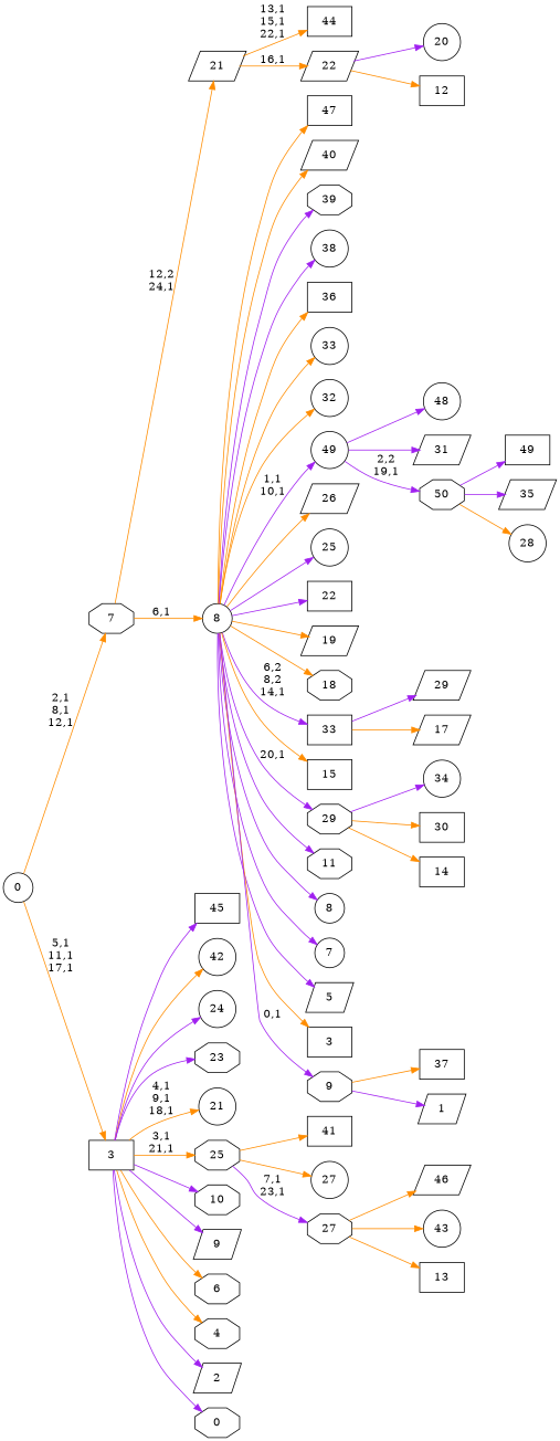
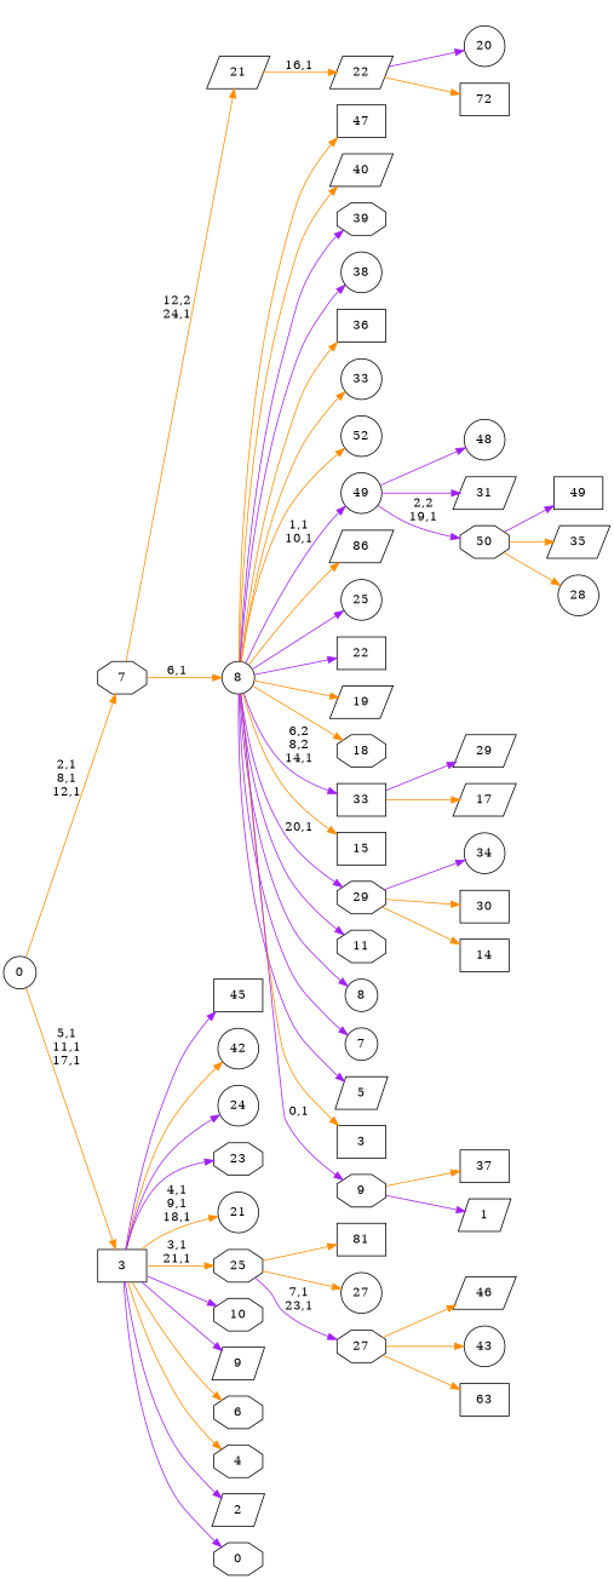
  digraph {
    rankdir=LR
    node [shape=circle]
    edge [color=darkorange]
    n1 [label=49 shape=box]
    n2 [label=48]
    n3 [label=47 shape=box]
    n4 [label=46 shape=parallelogram]
    n5 [label=45 shape=box]
-   n6 [label=44 shape=box]
    n7 [label=43]
    n8 [label=42]
-   n9 [label=41 shape=box]
+   n9 [label=81 shape=box]
    n10 [label=40 shape=parallelogram]
    n11 [label=39 shape=octagon]
    n12 [label=38]
    n13 [label=37 shape=box]
    n14 [label=36 shape=box]
    n15 [label=35 shape=parallelogram]
    n16 [label=34]
    n17 [label=33]
-   n18 [label=32]
+   n18 [label=52]
    n19 [label=31 shape=parallelogram]
    n20 [label=30 shape=box]
    n21 [label=29 shape=parallelogram]
    n22 [label=28]
    50 [shape=octagon]
    49
    n25 [label=27]
-   n26 [label=26 shape=parallelogram]
+   n26 [label=86 shape=parallelogram]
    n27 [label=25]
    n28 [label=24]
    n29 [label=23 shape=octagon]
    n30 [label=22 shape=box]
    n31 [label=21]
    n32 [label=20]
    n33 [label=19 shape=parallelogram]
    n34 [label=18 shape=octagon]
    n35 [label=17 shape=parallelogram]
    33 [shape=box]
    n37 [label=15 shape=box]
    n38 [label=14 shape=box]
    29 [shape=octagon]
-   n40 [label=13 shape=box]
+   n40 [label=63 shape=box]
    27 [shape=octagon]
    25 [shape=octagon]
-   n43 [label=12 shape=box]
+   n43 [label=72 shape=box]
    22 [shape=parallelogram]
    21 [shape=parallelogram]
    n46 [label=11 shape=octagon]
    n47 [label=10 shape=octagon]
    n48 [label=9 shape=parallelogram]
    n49 [label=8]
    n50 [label=7]
    n51 [label=6 shape=octagon]
    n52 [label=5 shape=parallelogram]
    n53 [label=4 shape=octagon]
    n54 [label=3 shape=box]
    n55 [label=2 shape=parallelogram]
    n56 [label=1 shape=parallelogram]
    9 [shape=octagon]
    8
    7 [shape=octagon]
    n60 [label=0 shape=octagon]
    3 [shape=box]
    0
    50 -> n1 [color=purple]
-   50 -> n15 [color=purple]
+   50 -> n15
    50 -> n22
    49 -> n2 [color=purple]
    49 -> n19 [color=purple]
    49 -> 50 [color=purple label="2,2\n19,1"]
    33 -> n21 [color=purple]
    33 -> n35
    29 -> n16 [color=purple]
    29 -> n20
    29 -> n38
    27 -> n4
    27 -> n7
    27 -> n40
    25 -> n9
    25 -> n25
    25 -> 27 [color=purple label="7,1\n23,1"]
    22 -> n32 [color=purple]
    22 -> n43
-   21 -> n6 [label="13,1\n15,1\n22,1"]
    21 -> 22 [label="16,1"]
    9 -> n13
    9 -> n56 [color=purple]
    8 -> n3
    8 -> n10
    8 -> n11 [color=purple]
    8 -> n12 [color=purple]
    8 -> n14
    8 -> n17
    8 -> n18
    8 -> 49 [color=purple label="1,1\n10,1"]
    8 -> n26
    8 -> n27 [color=purple]
    8 -> n30 [color=purple]
    8 -> n33
    8 -> n34
    8 -> 33 [color=purple label="6,2\n8,2\n14,1"]
    8 -> n37
    8 -> 29 [color=purple label="20,1"]
    8 -> n46 [color=purple]
    8 -> n49 [color=purple]
    8 -> n50 [color=purple]
    8 -> n52 [color=purple]
    8 -> n54
    8 -> 9 [color=purple label="0,1"]
    7 -> 21 [label="12,2\n24,1"]
    7 -> 8 [label="6,1"]
    3 -> n5 [color=purple]
    3 -> n8
    3 -> n28 [color=purple]
    3 -> n29 [color=purple]
    3 -> n31 [label="4,1\n9,1\n18,1"]
    3 -> 25 [label="3,1\n21,1"]
    3 -> n47 [color=purple]
    3 -> n48 [color=purple]
    3 -> n51
    3 -> n53
    3 -> n55 [color=purple]
    3 -> n60 [color=purple]
    0 -> 7 [label="2,1\n8,1\n12,1"]
    0 -> 3 [label="5,1\n11,1\n17,1"]
  }
